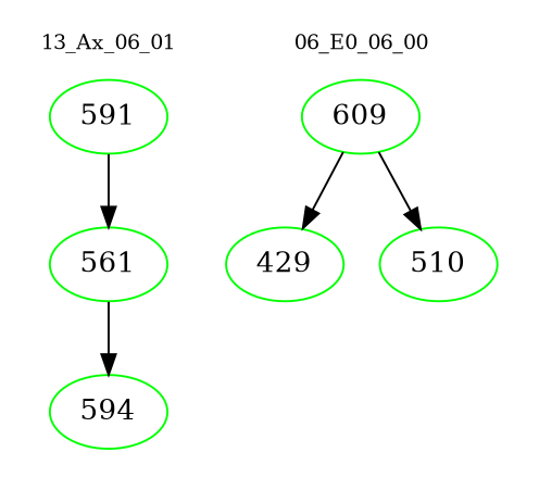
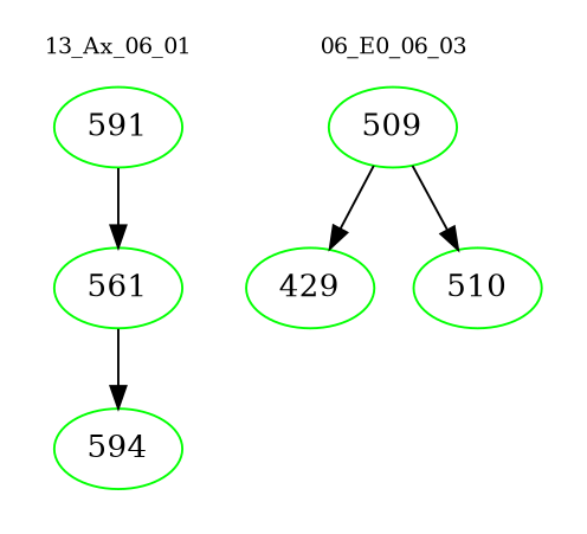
  digraph {
    node [color=green]
    edge [color=black]
    n1 [label=591]
    n2 [label=561]
    n3 [label=594]
-   n4 [label=609]
+   n4 [label=509]
    n5 [label=429]
    n6 [label=510]
    subgraph cluster_1 {
      color=white
      fontsize=10
      label="13_Ax_06_01"
      n1
      n2
      n3
    }
    subgraph cluster_2 {
      color=white
      fontsize=10
-     label="06_E0_06_00"
+     label="06_E0_06_03"
      n4
      n5
      n6
    }
    n1 -> n2
    n2 -> n3
    n4 -> n5
    n4 -> n6
  }
